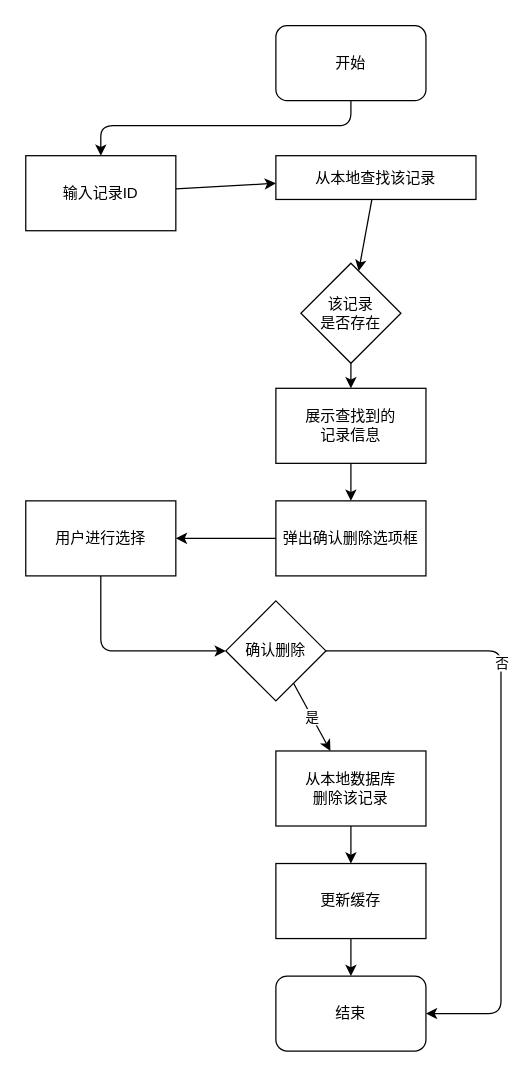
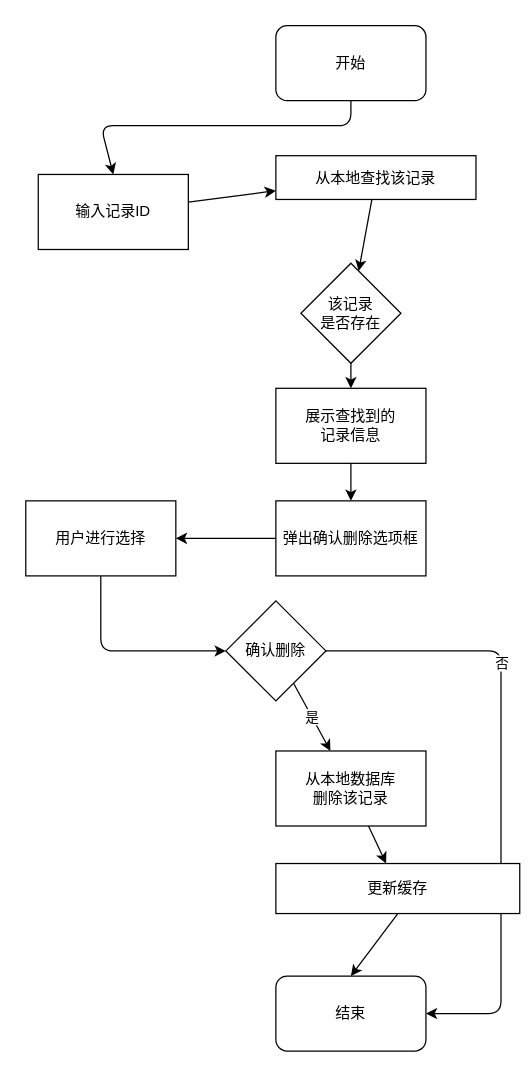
  <mxCell id="0" />
  <mxCell id="1" parent="0" />
  <mxCell id="2" style="edgeStyle=none;html=1;exitX=0.5;exitY=1;exitDx=0;exitDy=0;entryX=0.5;entryY=0;entryDx=0;entryDy=0;" edge="1" parent="1" source="3" target="5"><mxGeometry relative="1" as="geometry"><Array as="points"><mxPoint x="280" y="100" /><mxPoint x="80" y="100" /></Array></mxGeometry></mxCell>
  <mxCell id="3" value="开始" style="rounded=1;whiteSpace=wrap;html=1;" vertex="1" parent="1"><mxGeometry x="220" y="20" width="120" height="60" as="geometry" /></mxCell>
  <mxCell id="4" value="" style="edgeStyle=none;html=1;" edge="1" parent="1" source="5" target="7"><mxGeometry relative="1" as="geometry" /></mxCell>
- <mxCell id="5" value="输入记录ID" style="whiteSpace=wrap;html=1;" vertex="1" parent="1"><mxGeometry x="20" y="124" width="120" height="60" as="geometry" /></mxCell>
+ <mxCell id="5" value="输入记录ID" style="whiteSpace=wrap;html=1;" vertex="1" parent="1"><mxGeometry x="30" y="139" width="120" height="60" as="geometry" /></mxCell>
  <mxCell id="6" value="" style="edgeStyle=none;html=1;" edge="1" parent="1" source="7" target="9"><mxGeometry relative="1" as="geometry" /></mxCell>
  <mxCell id="7" value="从本地查找该记录" style="whiteSpace=wrap;html=1;" vertex="1" parent="1"><mxGeometry x="220" y="124" width="160" height="35" as="geometry" /></mxCell>
  <mxCell id="8" value="" style="edgeStyle=none;html=1;" edge="1" parent="1" source="9" target="11"><mxGeometry relative="1" as="geometry" /></mxCell>
  <mxCell id="9" value="该记录&lt;br&gt;是否存在" style="rhombus;whiteSpace=wrap;html=1;" vertex="1" parent="1"><mxGeometry x="240" y="210" width="80" height="80" as="geometry" /></mxCell>
  <mxCell id="10" value="" style="edgeStyle=none;html=1;" edge="1" parent="1" source="11" target="13"><mxGeometry relative="1" as="geometry" /></mxCell>
  <mxCell id="11" value="展示查找到的&lt;br&gt;记录信息" style="whiteSpace=wrap;html=1;" vertex="1" parent="1"><mxGeometry x="220" y="310" width="120" height="60" as="geometry" /></mxCell>
  <mxCell id="12" value="" style="edgeStyle=none;html=1;" edge="1" parent="1" source="13" target="15"><mxGeometry relative="1" as="geometry" /></mxCell>
  <mxCell id="13" value="弹出确认删除选项框" style="whiteSpace=wrap;html=1;" vertex="1" parent="1"><mxGeometry x="220" y="400" width="120" height="60" as="geometry" /></mxCell>
  <mxCell id="14" value="" style="edgeStyle=none;html=1;" edge="1" parent="1" source="15" target="19"><mxGeometry relative="1" as="geometry"><Array as="points"><mxPoint x="80" y="520" /></Array></mxGeometry></mxCell>
  <mxCell id="15" value="用户进行选择" style="whiteSpace=wrap;html=1;" vertex="1" parent="1"><mxGeometry x="20" y="400" width="120" height="60" as="geometry" /></mxCell>
  <mxCell id="16" value="是" style="edgeStyle=none;html=1;" edge="1" parent="1" source="19" target="21"><mxGeometry relative="1" as="geometry" /></mxCell>
  <mxCell id="17" style="edgeStyle=none;html=1;exitX=1;exitY=0.5;exitDx=0;exitDy=0;entryX=1;entryY=0.5;entryDx=0;entryDy=0;" edge="1" parent="1" source="19" target="24"><mxGeometry relative="1" as="geometry"><Array as="points"><mxPoint x="400" y="520" /><mxPoint x="400" y="810" /></Array></mxGeometry></mxCell>
  <mxCell id="18" value="否" style="edgeLabel;html=1;align=center;verticalAlign=middle;resizable=0;points=[];" vertex="1" connectable="0" parent="17"><mxGeometry x="-0.391" relative="1" as="geometry"><mxPoint as="offset" /></mxGeometry></mxCell>
  <mxCell id="19" value="确认删除" style="rhombus;whiteSpace=wrap;html=1;" vertex="1" parent="1"><mxGeometry x="180" y="480" width="80" height="80" as="geometry" /></mxCell>
  <mxCell id="20" value="" style="edgeStyle=none;html=1;" edge="1" parent="1" source="21" target="23"><mxGeometry relative="1" as="geometry" /></mxCell>
  <mxCell id="21" value="从本地数据库&lt;br&gt;删除该记录" style="whiteSpace=wrap;html=1;" vertex="1" parent="1"><mxGeometry x="220" y="600" width="120" height="60" as="geometry" /></mxCell>
  <mxCell id="22" style="edgeStyle=none;html=1;exitX=0.5;exitY=1;exitDx=0;exitDy=0;entryX=0.5;entryY=0;entryDx=0;entryDy=0;" edge="1" parent="1" source="23" target="24"><mxGeometry relative="1" as="geometry" /></mxCell>
- <mxCell id="23" value="更新缓存" style="whiteSpace=wrap;html=1;" vertex="1" parent="1"><mxGeometry x="220" y="690" width="120" height="60" as="geometry" /></mxCell>
+ <mxCell id="23" value="更新缓存" style="whiteSpace=wrap;html=1;" vertex="1" parent="1"><mxGeometry x="220" y="690" width="195" height="40" as="geometry" /></mxCell>
  <mxCell id="24" value="结束" style="rounded=1;whiteSpace=wrap;html=1;" vertex="1" parent="1"><mxGeometry x="220" y="780" width="120" height="60" as="geometry" /></mxCell>
